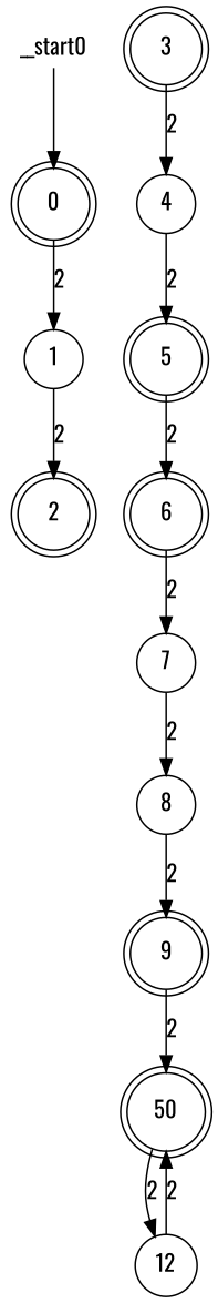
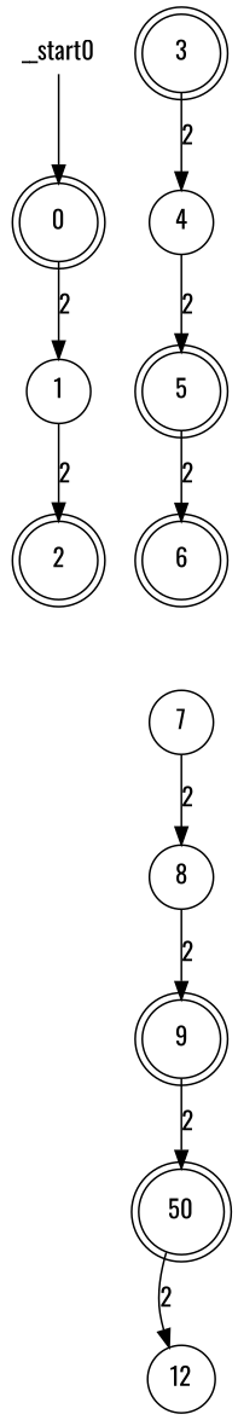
  digraph {
    fontname=Oswald
    node [fontname=Oswald shape=doublecircle]
    edge [fontname=Oswald]
    n1 [label=0]
    n2 [label=1 shape=circle]
    n3 [label=2]
    n4 [label=3]
    n5 [label=4 shape=circle]
    n6 [label=5]
    n7 [label=6]
    n8 [label=7 shape=circle]
    n9 [label=8 shape=circle]
    n10 [label=9]
    n11 [label=50]
    n12 [label=12 shape=circle]
    __start0 [height=0 shape=none width=0]
    n1 -> n2 [label=2]
    n2 -> n3 [label=2]
    n4 -> n5 [label=2]
    n5 -> n6 [label=2]
    n6 -> n7 [label=2]
-   n7 -> n8 [label=2]
    n8 -> n9 [label=2]
    n9 -> n10 [label=2]
    n10 -> n11 [label=2]
    n11 -> n12 [label=2]
-   n12 -> n11 [label=2]
    __start0 -> n1
  }
